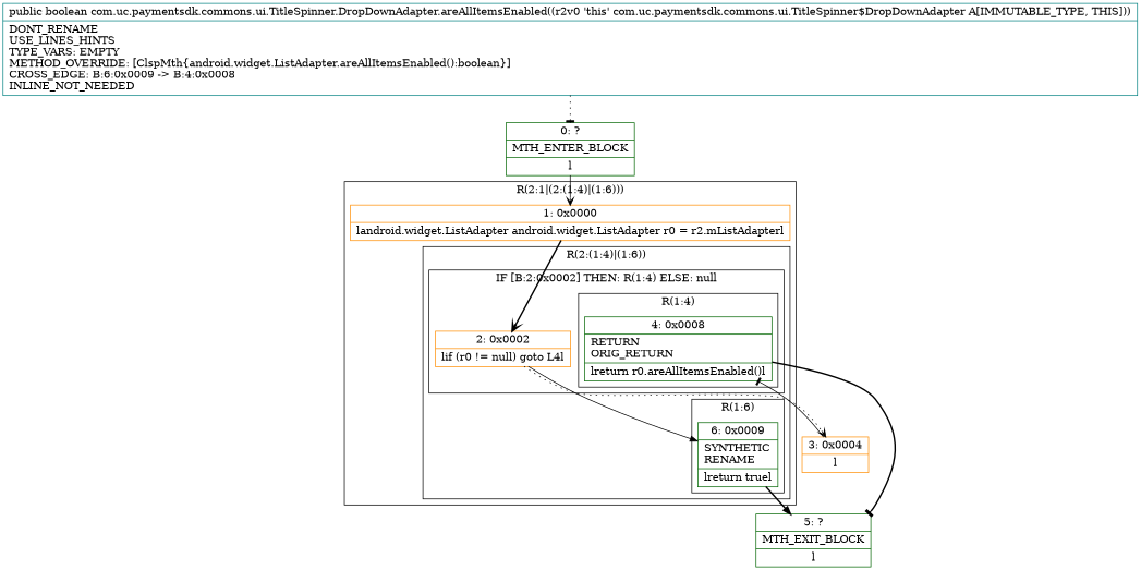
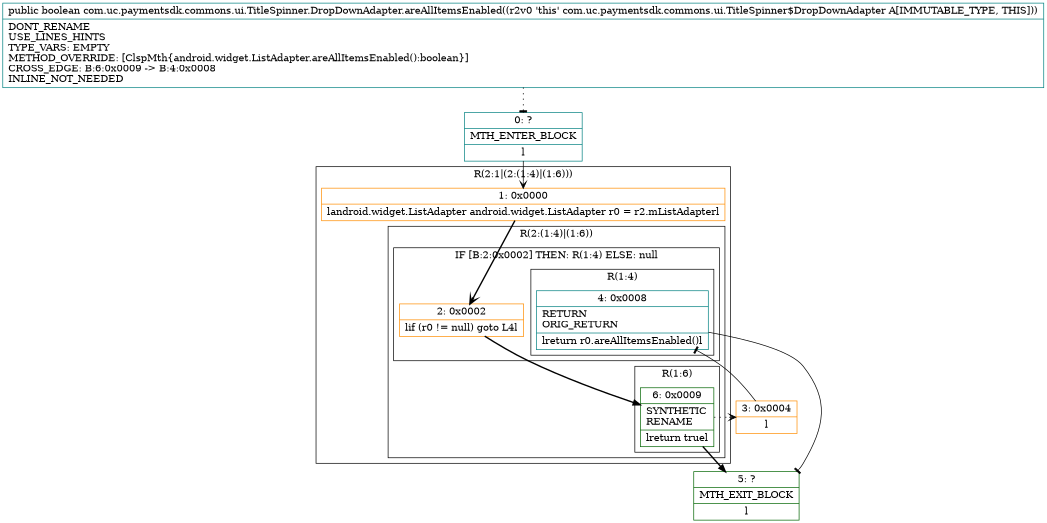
  digraph {
    node [color=darkorange shape=record]
    edge [arrowhead=tee style=solid]
-   n1 [color=darkgreen label="{4\:\ 0x0008|RETURN\lORIG_RETURN\l|lreturn r0.areAllItemsEnabled()l}"]
+   n1 [color=teal label="{4\:\ 0x0008|RETURN\lORIG_RETURN\l|lreturn r0.areAllItemsEnabled()l}"]
    n2 [label="{2\:\ 0x0002|lif (r0 != null) goto L4l}"]
    n3 [color=darkgreen label="{6\:\ 0x0009|SYNTHETIC\lRENAME\l|lreturn truel}"]
    n4 [label="{1\:\ 0x0000|landroid.widget.ListAdapter android.widget.ListAdapter r0 = r2.mListAdapterl}"]
    n5 [color=darkgreen label="{5\:\ ?|MTH_EXIT_BLOCK\l|l}"]
    n6 [label="{3\:\ 0x0004|l}"]
-   n7 [color=darkgreen label="{0\:\ ?|MTH_ENTER_BLOCK\l|l}"]
+   n7 [color=teal label="{0\:\ ?|MTH_ENTER_BLOCK\l|l}"]
    n8 [color=teal label="{public boolean com.uc.paymentsdk.commons.ui.TitleSpinner.DropDownAdapter.areAllItemsEnabled((r2v0 'this' com.uc.paymentsdk.commons.ui.TitleSpinner$DropDownAdapter A[IMMUTABLE_TYPE, THIS]))  | DONT_RENAME\lUSE_LINES_HINTS\lTYPE_VARS: EMPTY\lMETHOD_OVERRIDE: [ClspMth\{android.widget.ListAdapter.areAllItemsEnabled():boolean\}]\lCROSS_EDGE: B:6:0x0009 \-\> B:4:0x0008\lINLINE_NOT_NEEDED\l}"]
    subgraph cluster_1 {
      label="R(2:1|(2:(1:4)|(1:6)))"
      n4
      subgraph cluster_2 {
        label="R(2:(1:4)|(1:6))"
        subgraph cluster_3 {
          label="IF [B:2:0x0002] THEN: R(1:4) ELSE: null"
          n2
          subgraph cluster_4 {
            label="R(1:4)"
            n1
          }
        }
        subgraph cluster_5 {
          label="R(1:6)"
          n3
        }
      }
    }
-   n1 -> n5 [style=bold]
-   n2 -> n3 [arrowhead=normal]
-   n2 -> n6 [arrowhead=vee style=dotted]
+   n1 -> n5
+   n2 -> n3 [arrowhead=normal style=bold]
+   n3 -> n6 [arrowhead=vee style=dotted]
    n3 -> n5 [arrowhead=normal style=bold]
    n4 -> n2 [arrowhead=vee style=bold]
    n6 -> n1
    n7 -> n4 [arrowhead=vee]
    n8 -> n7 [style=dotted]
  }
